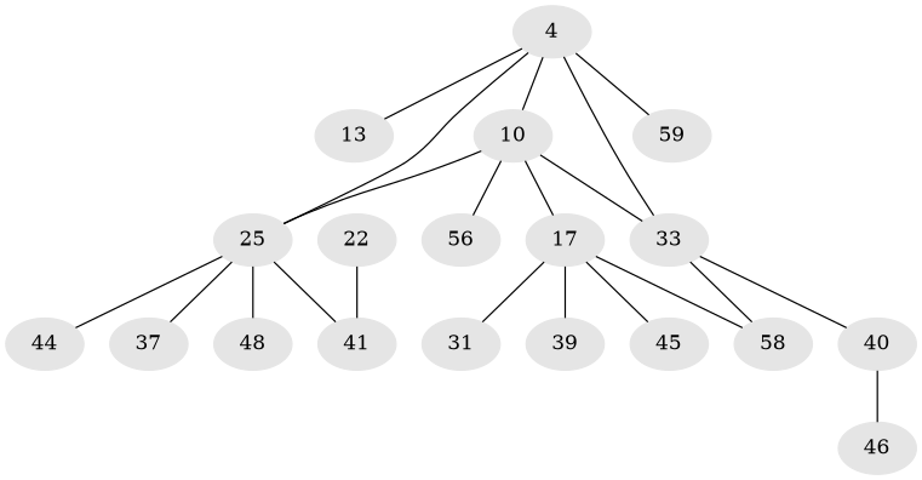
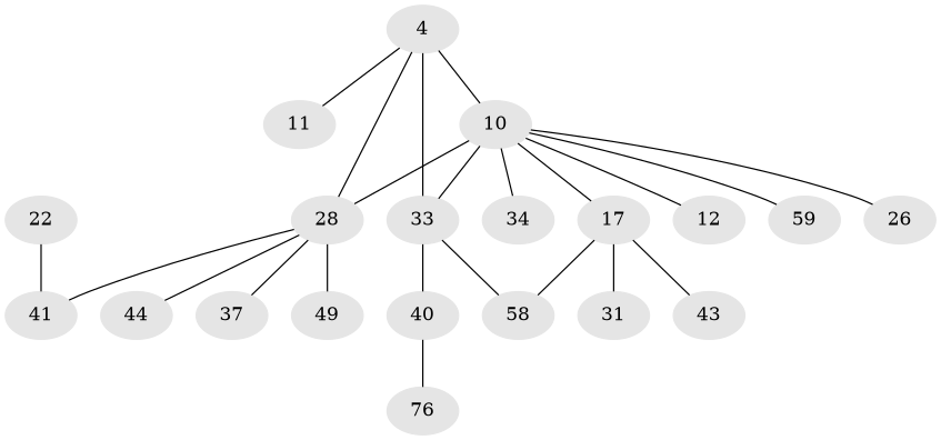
  graph {
    node [color=gray90 style=filled]
    4 [super="+1"]
-   13
-   28 [super="+20" label=25]
+   13 [label=11]
+   28 [super="+20"]
    33 [super="+3+7"]
    10 [super="+9"]
    17 [super="+16+6"]
    31
    n8 [label=58]
-   39 [super="+29"]
-   45 [super="+24"]
+   45 [super="+24" label=43]
    41
    44
    n13 [label=37 super="+43"]
-   48
+   48 [label=49]
    40
+   12 [super="+11"]
    n17 [label=59]
-   26 [super="+25" label=56]
+   26 [super="+25"]
+   34 [super="+32"]
    22
-   46
+   46 [label=76]
    4 -- 13
    4 -- 28
    4 -- 33 [weight=3]
    4 -- 10 [weight=2]
    28 -- 41
    28 -- 44
    28 -- n13
    28 -- 48
    33 -- n8
    33 -- 40
    10 -- 28 [weight=4]
    10 -- 33 [weight=2]
    10 -- 17
-   4 -- n17
+   10 -- 12
+   10 -- n17
    10 -- 26
+   10 -- 34
    17 -- 31
    17 -- n8
-   17 -- 39
    17 -- 45
    40 -- 46
    22 -- 41
  }
